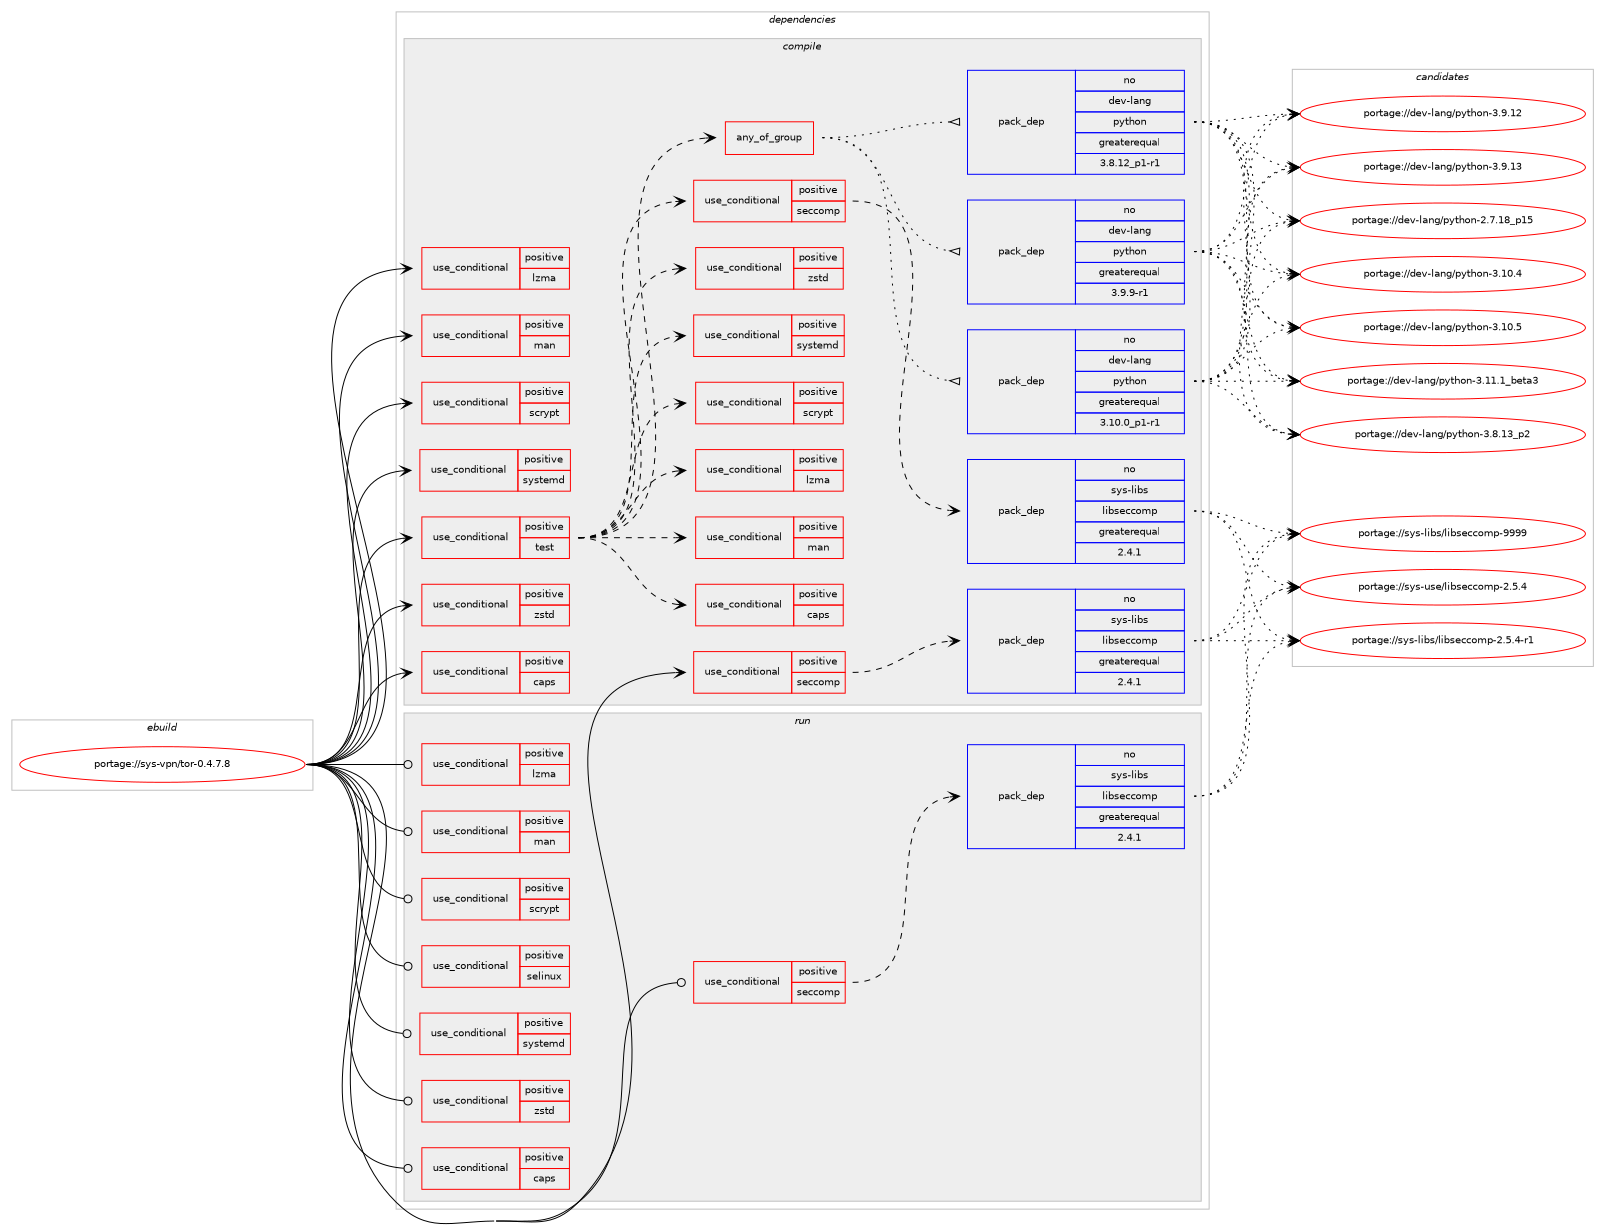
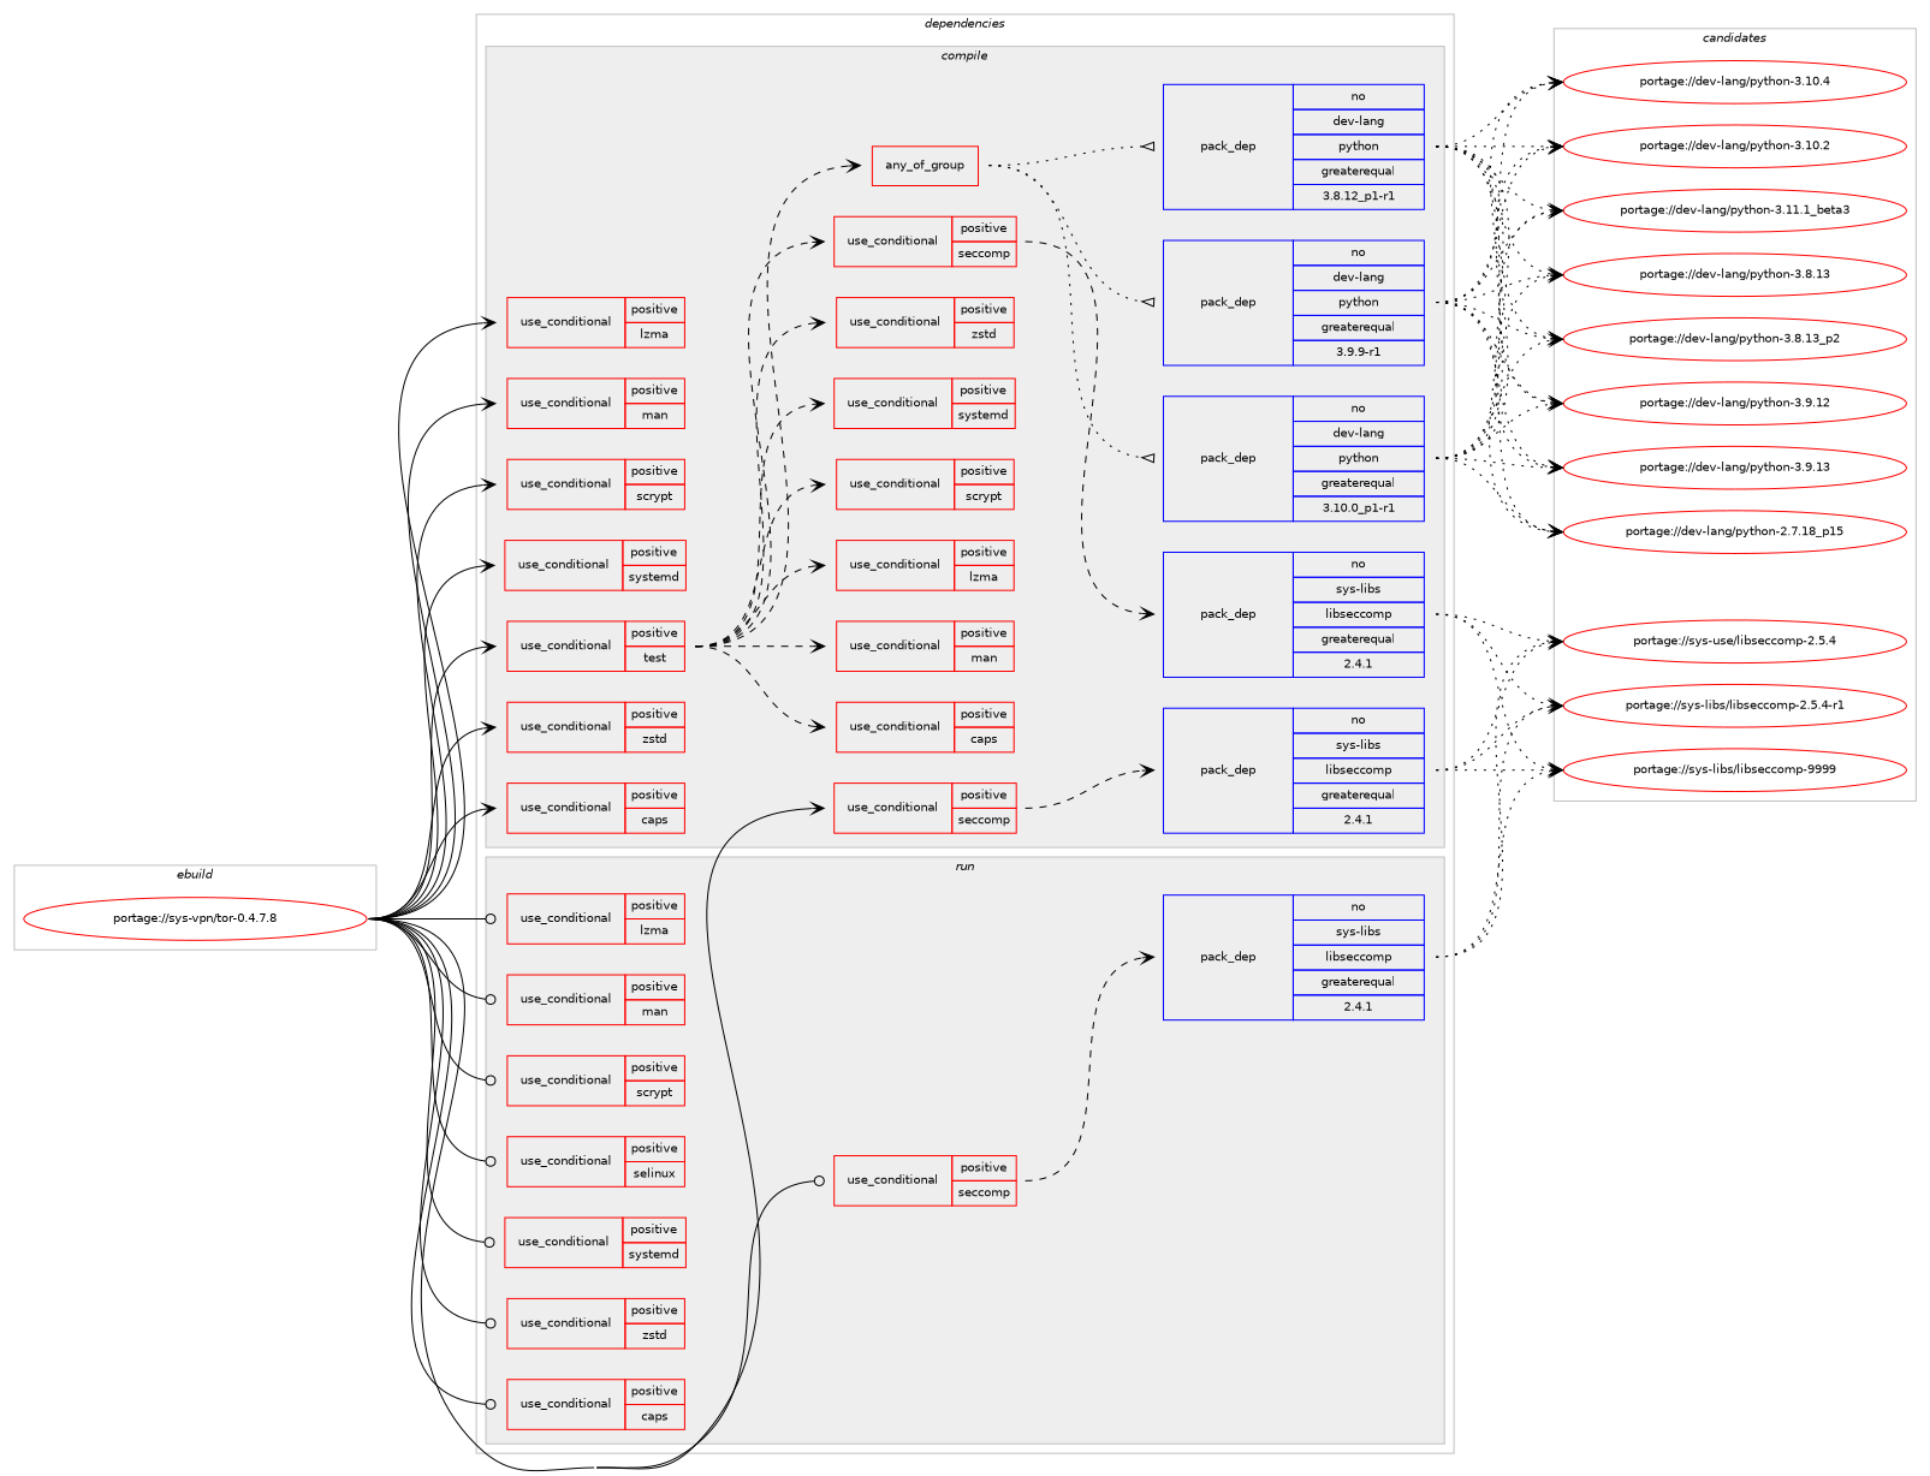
  digraph {
    compound=true
    concentrate=true
    fontname=Helvetica
    fontsize=10
    newrank=true
    rankdir=LR
    ranksep=1.5
    node [color=red fontname=Helvetica fontsize=10 shape=none]
    edge [arrowhead=vee headport=w style=dotted tailport=e weight=100]
    n1 [label="portage://sys-vpn/tor-0.4.7.8" width=4 shape=""]
    n2 [label=<<TABLE BORDER="0" CELLBORDER="1" CELLSPACING="0" CELLPADDING="4"><TR><TD ROWSPAN="3" CELLPADDING="10">use_conditional</TD></TR><TR><TD>positive</TD></TR><TR><TD>caps</TD></TR></TABLE>>]
    n3 [label=<<TABLE BORDER="0" CELLBORDER="1" CELLSPACING="0" CELLPADDING="4"><TR><TD ROWSPAN="3" CELLPADDING="10">use_conditional</TD></TR><TR><TD>positive</TD></TR><TR><TD>lzma</TD></TR></TABLE>>]
    n4 [label=<<TABLE BORDER="0" CELLBORDER="1" CELLSPACING="0" CELLPADDING="4"><TR><TD ROWSPAN="3" CELLPADDING="10">use_conditional</TD></TR><TR><TD>positive</TD></TR><TR><TD>man</TD></TR></TABLE>>]
    n5 [label=<<TABLE BORDER="0" CELLBORDER="1" CELLSPACING="0" CELLPADDING="4"><TR><TD ROWSPAN="3" CELLPADDING="10">use_conditional</TD></TR><TR><TD>positive</TD></TR><TR><TD>scrypt</TD></TR></TABLE>>]
    n6 [color=blue label=<<TABLE BORDER="0" CELLBORDER="1" CELLSPACING="0" CELLPADDING="4" WIDTH="220"><TR><TD ROWSPAN="6" CELLPADDING="30">pack_dep</TD></TR><TR><TD WIDTH="110">no</TD></TR><TR><TD>sys-libs</TD></TR><TR><TD>libseccomp</TD></TR><TR><TD>greaterequal</TD></TR><TR><TD>2.4.1</TD></TR></TABLE>>]
    n7 [label=<<TABLE BORDER="0" CELLBORDER="1" CELLSPACING="0" CELLPADDING="4"><TR><TD ROWSPAN="3" CELLPADDING="10">use_conditional</TD></TR><TR><TD>positive</TD></TR><TR><TD>seccomp</TD></TR></TABLE>>]
    n8 [label=<<TABLE BORDER="0" CELLBORDER="1" CELLSPACING="0" CELLPADDING="4"><TR><TD ROWSPAN="3" CELLPADDING="10">use_conditional</TD></TR><TR><TD>positive</TD></TR><TR><TD>systemd</TD></TR></TABLE>>]
    n9 [color=blue label=<<TABLE BORDER="0" CELLBORDER="1" CELLSPACING="0" CELLPADDING="4" WIDTH="220"><TR><TD ROWSPAN="6" CELLPADDING="30">pack_dep</TD></TR><TR><TD WIDTH="110">no</TD></TR><TR><TD>sys-libs</TD></TR><TR><TD>libseccomp</TD></TR><TR><TD>greaterequal</TD></TR><TR><TD>2.4.1</TD></TR></TABLE>>]
    n10 [label=<<TABLE BORDER="0" CELLBORDER="1" CELLSPACING="0" CELLPADDING="4"><TR><TD ROWSPAN="3" CELLPADDING="10">use_conditional</TD></TR><TR><TD>positive</TD></TR><TR><TD>seccomp</TD></TR></TABLE>>]
    n11 [label=<<TABLE BORDER="0" CELLBORDER="1" CELLSPACING="0" CELLPADDING="4"><TR><TD ROWSPAN="3" CELLPADDING="10">use_conditional</TD></TR><TR><TD>positive</TD></TR><TR><TD>caps</TD></TR></TABLE>>]
    n12 [label=<<TABLE BORDER="0" CELLBORDER="1" CELLSPACING="0" CELLPADDING="4"><TR><TD ROWSPAN="3" CELLPADDING="10">use_conditional</TD></TR><TR><TD>positive</TD></TR><TR><TD>man</TD></TR></TABLE>>]
    n13 [label=<<TABLE BORDER="0" CELLBORDER="1" CELLSPACING="0" CELLPADDING="4"><TR><TD ROWSPAN="3" CELLPADDING="10">use_conditional</TD></TR><TR><TD>positive</TD></TR><TR><TD>lzma</TD></TR></TABLE>>]
    n14 [label=<<TABLE BORDER="0" CELLBORDER="1" CELLSPACING="0" CELLPADDING="4"><TR><TD ROWSPAN="3" CELLPADDING="10">use_conditional</TD></TR><TR><TD>positive</TD></TR><TR><TD>scrypt</TD></TR></TABLE>>]
    n15 [label=<<TABLE BORDER="0" CELLBORDER="1" CELLSPACING="0" CELLPADDING="4"><TR><TD ROWSPAN="3" CELLPADDING="10">use_conditional</TD></TR><TR><TD>positive</TD></TR><TR><TD>systemd</TD></TR></TABLE>>]
    n16 [label=<<TABLE BORDER="0" CELLBORDER="1" CELLSPACING="0" CELLPADDING="4"><TR><TD ROWSPAN="3" CELLPADDING="10">use_conditional</TD></TR><TR><TD>positive</TD></TR><TR><TD>zstd</TD></TR></TABLE>>]
    n17 [color=blue label=<<TABLE BORDER="0" CELLBORDER="1" CELLSPACING="0" CELLPADDING="4" WIDTH="220"><TR><TD ROWSPAN="6" CELLPADDING="30">pack_dep</TD></TR><TR><TD WIDTH="110">no</TD></TR><TR><TD>dev-lang</TD></TR><TR><TD>python</TD></TR><TR><TD>greaterequal</TD></TR><TR><TD>3.10.0_p1-r1</TD></TR></TABLE>>]
    n18 [color=blue label=<<TABLE BORDER="0" CELLBORDER="1" CELLSPACING="0" CELLPADDING="4" WIDTH="220"><TR><TD ROWSPAN="6" CELLPADDING="30">pack_dep</TD></TR><TR><TD WIDTH="110">no</TD></TR><TR><TD>dev-lang</TD></TR><TR><TD>python</TD></TR><TR><TD>greaterequal</TD></TR><TR><TD>3.9.9-r1</TD></TR></TABLE>>]
    n19 [color=blue label=<<TABLE BORDER="0" CELLBORDER="1" CELLSPACING="0" CELLPADDING="4" WIDTH="220"><TR><TD ROWSPAN="6" CELLPADDING="30">pack_dep</TD></TR><TR><TD WIDTH="110">no</TD></TR><TR><TD>dev-lang</TD></TR><TR><TD>python</TD></TR><TR><TD>greaterequal</TD></TR><TR><TD>3.8.12_p1-r1</TD></TR></TABLE>>]
    n20 [label=<<TABLE BORDER="0" CELLBORDER="1" CELLSPACING="0" CELLPADDING="4"><TR><TD CELLPADDING="10">any_of_group</TD></TR></TABLE>>]
    n21 [label=<<TABLE BORDER="0" CELLBORDER="1" CELLSPACING="0" CELLPADDING="4"><TR><TD ROWSPAN="3" CELLPADDING="10">use_conditional</TD></TR><TR><TD>positive</TD></TR><TR><TD>test</TD></TR></TABLE>>]
    n22 [label=<<TABLE BORDER="0" CELLBORDER="1" CELLSPACING="0" CELLPADDING="4"><TR><TD ROWSPAN="3" CELLPADDING="10">use_conditional</TD></TR><TR><TD>positive</TD></TR><TR><TD>zstd</TD></TR></TABLE>>]
    n23 [label=<<TABLE BORDER="0" CELLBORDER="1" CELLSPACING="0" CELLPADDING="4"><TR><TD ROWSPAN="3" CELLPADDING="10">use_conditional</TD></TR><TR><TD>positive</TD></TR><TR><TD>caps</TD></TR></TABLE>>]
    n24 [label=<<TABLE BORDER="0" CELLBORDER="1" CELLSPACING="0" CELLPADDING="4"><TR><TD ROWSPAN="3" CELLPADDING="10">use_conditional</TD></TR><TR><TD>positive</TD></TR><TR><TD>lzma</TD></TR></TABLE>>]
    n25 [label=<<TABLE BORDER="0" CELLBORDER="1" CELLSPACING="0" CELLPADDING="4"><TR><TD ROWSPAN="3" CELLPADDING="10">use_conditional</TD></TR><TR><TD>positive</TD></TR><TR><TD>man</TD></TR></TABLE>>]
    n26 [label=<<TABLE BORDER="0" CELLBORDER="1" CELLSPACING="0" CELLPADDING="4"><TR><TD ROWSPAN="3" CELLPADDING="10">use_conditional</TD></TR><TR><TD>positive</TD></TR><TR><TD>scrypt</TD></TR></TABLE>>]
    n27 [color=blue label=<<TABLE BORDER="0" CELLBORDER="1" CELLSPACING="0" CELLPADDING="4" WIDTH="220"><TR><TD ROWSPAN="6" CELLPADDING="30">pack_dep</TD></TR><TR><TD WIDTH="110">no</TD></TR><TR><TD>sys-libs</TD></TR><TR><TD>libseccomp</TD></TR><TR><TD>greaterequal</TD></TR><TR><TD>2.4.1</TD></TR></TABLE>>]
    n28 [label=<<TABLE BORDER="0" CELLBORDER="1" CELLSPACING="0" CELLPADDING="4"><TR><TD ROWSPAN="3" CELLPADDING="10">use_conditional</TD></TR><TR><TD>positive</TD></TR><TR><TD>seccomp</TD></TR></TABLE>>]
    n29 [label=<<TABLE BORDER="0" CELLBORDER="1" CELLSPACING="0" CELLPADDING="4"><TR><TD ROWSPAN="3" CELLPADDING="10">use_conditional</TD></TR><TR><TD>positive</TD></TR><TR><TD>selinux</TD></TR></TABLE>>]
    n30 [label=<<TABLE BORDER="0" CELLBORDER="1" CELLSPACING="0" CELLPADDING="4"><TR><TD ROWSPAN="3" CELLPADDING="10">use_conditional</TD></TR><TR><TD>positive</TD></TR><TR><TD>systemd</TD></TR></TABLE>>]
    n31 [label=<<TABLE BORDER="0" CELLBORDER="1" CELLSPACING="0" CELLPADDING="4"><TR><TD ROWSPAN="3" CELLPADDING="10">use_conditional</TD></TR><TR><TD>positive</TD></TR><TR><TD>zstd</TD></TR></TABLE>>]
    n32 [label="portage://dev-lang/python-2.7.18_p15" width=4 shape=""]
    n33 [label="portage://dev-lang/python-3.10.4" width=4 shape=""]
-   n34 [label="portage://dev-lang/python-3.10.5" width=4 shape=""]
+   n34 [label="portage://dev-lang/python-3.10.2" width=4 shape=""]
    n35 [label="portage://dev-lang/python-3.11.1_beta3" width=4 shape=""]
+   n36 [label="portage://dev-lang/python-3.8.13" width=4 shape=""]
    n37 [label="portage://dev-lang/python-3.8.13_p2" width=4 shape=""]
    n38 [label="portage://dev-lang/python-3.9.12" width=4 shape=""]
    n39 [label="portage://dev-lang/python-3.9.13" width=4 shape=""]
    n40 [label="portage://sys-use/libseccomp-2.5.4" width=4 shape=""]
    n41 [label="portage://sys-libs/libseccomp-2.5.4-r1" width=4 shape=""]
    n42 [label="portage://sys-libs/libseccomp-9999" width=4 shape=""]
    subgraph cluster_1 {
      color=gray
      label=<<i>ebuild</i>>
      rank=same
      n1
    }
    subgraph cluster_2 {
      color=gray
      label=<<i>dependencies</i>>
      subgraph cluster_3 {
        color=gray
        fillcolor="#eeeeee"
        label=<<i>compile</i>>
        style=filled
        subgraph sub_4 {
          color=gray
          fillcolor="#eeeeee"
          label=<<i>compile</i>>
          style=filled
          n2
        }
        subgraph sub_5 {
          color=gray
          fillcolor="#eeeeee"
          label=<<i>compile</i>>
          style=filled
          n3
        }
        subgraph sub_6 {
          color=gray
          fillcolor="#eeeeee"
          label=<<i>compile</i>>
          style=filled
          n4
        }
        subgraph sub_7 {
          color=gray
          fillcolor="#eeeeee"
          label=<<i>compile</i>>
          style=filled
          n5
        }
        subgraph sub_8 {
          color=gray
          fillcolor="#eeeeee"
          label=<<i>compile</i>>
          style=filled
          n7
          subgraph sub_9 {
            color=gray
            fillcolor="#eeeeee"
            label=<<i>compile</i>>
            style=filled
            n6
          }
        }
        subgraph sub_10 {
          color=gray
          fillcolor="#eeeeee"
          label=<<i>compile</i>>
          style=filled
          n8
        }
        subgraph sub_11 {
          color=gray
          fillcolor="#eeeeee"
          label=<<i>compile</i>>
          style=filled
          n21
          subgraph sub_12 {
            color=gray
            fillcolor="#eeeeee"
            label=<<i>compile</i>>
            style=filled
            n10
            subgraph sub_13 {
              color=gray
              fillcolor="#eeeeee"
              label=<<i>compile</i>>
              style=filled
              n9
            }
          }
          subgraph sub_14 {
            color=gray
            fillcolor="#eeeeee"
            label=<<i>compile</i>>
            style=filled
            n11
          }
          subgraph sub_15 {
            color=gray
            fillcolor="#eeeeee"
            label=<<i>compile</i>>
            style=filled
            n12
          }
          subgraph sub_16 {
            color=gray
            fillcolor="#eeeeee"
            label=<<i>compile</i>>
            style=filled
            n13
          }
          subgraph sub_17 {
            color=gray
            fillcolor="#eeeeee"
            label=<<i>compile</i>>
            style=filled
            n14
          }
          subgraph sub_18 {
            color=gray
            fillcolor="#eeeeee"
            label=<<i>compile</i>>
            style=filled
            n15
          }
          subgraph sub_19 {
            color=gray
            fillcolor="#eeeeee"
            label=<<i>compile</i>>
            style=filled
            n16
          }
          subgraph sub_20 {
            color=gray
            fillcolor="#eeeeee"
            label=<<i>compile</i>>
            style=filled
            n20
            subgraph sub_21 {
              color=gray
              fillcolor="#eeeeee"
              label=<<i>compile</i>>
              style=filled
              n17
            }
            subgraph sub_22 {
              color=gray
              fillcolor="#eeeeee"
              label=<<i>compile</i>>
              style=filled
              n18
            }
            subgraph sub_23 {
              color=gray
              fillcolor="#eeeeee"
              label=<<i>compile</i>>
              style=filled
              n19
            }
          }
        }
        subgraph sub_24 {
          color=gray
          fillcolor="#eeeeee"
          label=<<i>compile</i>>
          style=filled
          n22
        }
      }
      subgraph cluster_25 {
        color=gray
        fillcolor="#eeeeee"
        label=<<i>compile and run</i>>
        style=filled
      }
      subgraph cluster_26 {
        color=gray
        fillcolor="#eeeeee"
        label=<<i>run</i>>
        style=filled
        subgraph sub_27 {
          color=gray
          fillcolor="#eeeeee"
          label=<<i>run</i>>
          style=filled
          n23
        }
        subgraph sub_28 {
          color=gray
          fillcolor="#eeeeee"
          label=<<i>run</i>>
          style=filled
          n24
        }
        subgraph sub_29 {
          color=gray
          fillcolor="#eeeeee"
          label=<<i>run</i>>
          style=filled
          n25
        }
        subgraph sub_30 {
          color=gray
          fillcolor="#eeeeee"
          label=<<i>run</i>>
          style=filled
          n26
        }
        subgraph sub_31 {
          color=gray
          fillcolor="#eeeeee"
          label=<<i>run</i>>
          style=filled
          n28
          subgraph sub_32 {
            color=gray
            fillcolor="#eeeeee"
            label=<<i>run</i>>
            style=filled
            n27
          }
        }
        subgraph sub_33 {
          color=gray
          fillcolor="#eeeeee"
          label=<<i>run</i>>
          style=filled
          n29
        }
        subgraph sub_34 {
          color=gray
          fillcolor="#eeeeee"
          label=<<i>run</i>>
          style=filled
          n30
        }
        subgraph sub_35 {
          color=gray
          fillcolor="#eeeeee"
          label=<<i>run</i>>
          style=filled
          n31
        }
      }
    }
    subgraph cluster_36 {
      color=gray
      label=<<i>candidates</i>>
      rank=same
      subgraph sub_37 {
        color=black
        label=<<i>candidates</i>>
        nodesep=1
        rank=same
        n32
        n33
        n34
        n35
+       n36
        n37
        n38
        n39
      }
      subgraph sub_38 {
        color=black
        label=<<i>candidates</i>>
        nodesep=1
        rank=same
        n40
        n41
        n42
      }
      subgraph sub_39 {
        color=black
        label=<<i>candidates</i>>
        nodesep=1
        rank=same
        n40
        n41
        n42
      }
      subgraph sub_40 {
        color=black
        label=<<i>candidates</i>>
        nodesep=1
        rank=same
        n32
        n33
        n34
        n35
+       n36
        n37
        n38
        n39
      }
      subgraph sub_41 {
        color=black
        label=<<i>candidates</i>>
        nodesep=1
        rank=same
        n32
        n33
        n34
        n35
+       n36
        n37
        n38
        n39
      }
      subgraph sub_42 {
        color=black
        label=<<i>candidates</i>>
        nodesep=1
        rank=same
        n40
        n41
        n42
      }
    }
    n1 -> n2 [style=solid weight=20]
    n1 -> n3 [style=solid weight=20]
    n1 -> n4 [style=solid weight=20]
    n1 -> n5 [style=solid weight=20]
    n1 -> n7 [style=solid weight=20]
    n1 -> n8 [style=solid weight=20]
    n1 -> n21 [style=solid weight=20]
    n1 -> n22 [style=solid weight=20]
    n1 -> n23 [arrowhead=odot style=solid weight=20]
    n1 -> n24 [arrowhead=odot style=solid weight=20]
    n1 -> n25 [arrowhead=odot style=solid weight=20]
    n1 -> n26 [arrowhead=odot style=solid weight=20]
    n1 -> n28 [arrowhead=odot style=solid weight=20]
    n1 -> n29 [arrowhead=odot style=solid weight=20]
    n1 -> n30 [arrowhead=odot style=solid weight=20]
    n1 -> n31 [arrowhead=odot style=solid weight=20]
    n6 -> n40
    n6 -> n41
    n6 -> n42
    n7 -> n6 [style=dashed weight=20]
    n9 -> n40
    n9 -> n41
    n9 -> n42
    n10 -> n9 [style=dashed weight=20]
    n17 -> n32
    n17 -> n33
    n17 -> n34
    n17 -> n35
+   n17 -> n36
    n17 -> n37
    n17 -> n38
    n17 -> n39
    n18 -> n32
    n18 -> n33
    n18 -> n34
    n18 -> n35
+   n18 -> n36
    n18 -> n37
    n18 -> n38
    n18 -> n39
    n19 -> n32
    n19 -> n33
    n19 -> n34
    n19 -> n35
+   n19 -> n36
    n19 -> n37
    n19 -> n38
    n19 -> n39
    n20 -> n17 [arrowhead=oinv weight=20]
    n20 -> n18 [arrowhead=oinv weight=20]
    n20 -> n19 [arrowhead=oinv weight=20]
    n21 -> n10 [style=dashed weight=20]
    n21 -> n11 [style=dashed weight=20]
    n21 -> n12 [style=dashed weight=20]
    n21 -> n13 [style=dashed weight=20]
    n21 -> n14 [style=dashed weight=20]
    n21 -> n15 [style=dashed weight=20]
    n21 -> n16 [style=dashed weight=20]
    n21 -> n20 [style=dashed weight=20]
    n27 -> n40
    n27 -> n41
    n27 -> n42
    n28 -> n27 [style=dashed weight=20]
  }
